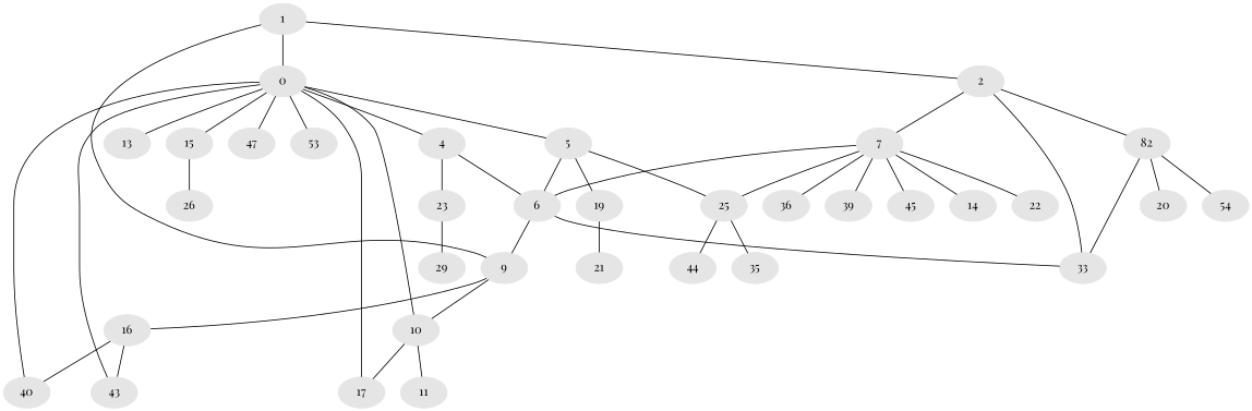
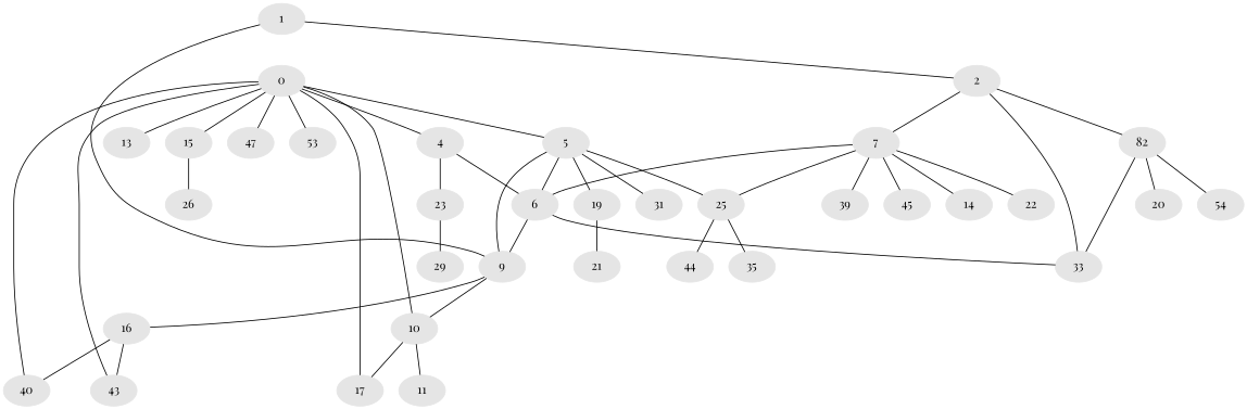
  graph {
    fontname="Playfair Display"
    node [color=gray90 fontname="Playfair Display" style=filled]
    edge [fontname="Playfair Display"]
    1 [super="+48"]
    2 [super="+43"]
    n3 [label=0 super="+6"]
    9
    7 [super="+32"]
    n6 [label=82 super="+26"]
    33
    4 [super="+18"]
    5 [super="+42"]
    10 [super="+51"]
    13
    15 [super="+41"]
    17 [super="+27"]
    40
    n15 [label=43]
    47
    53
    16 [super="+34"]
    n19 [label=6 super="+52"]
    25 [super="+50"]
    14 [super="+30"]
    22
-   36
    39
    45
    20 [super="+37"]
    54
    23 [super="+49"]
    19 [super="+28"]
+   31
    11
    n32 [label=26]
    29
    21
    44
    35
    1 -- 2
-   1 -- n3 [weight=2]
    1 -- 9
    2 -- 7
    2 -- n6
    2 -- 33
    n3 -- 4
    n3 -- 5
    n3 -- 10
    n3 -- 13
    n3 -- 15
    n3 -- 17
    n3 -- 40
    n3 -- n15
    n3 -- 47
    n3 -- 53
    9 -- 10
    9 -- 16
    7 -- n19
    7 -- 25
    7 -- 14
    7 -- 22
-   7 -- 36
    7 -- 39
    7 -- 45
    n6 -- 33
    n6 -- 20
    n6 -- 54
    4 -- n19
    4 -- 23
+   5 -- 9
    5 -- n19
    5 -- 25
    5 -- 19
+   5 -- 31
    10 -- 17
    10 -- 11
    15 -- n32
    16 -- 40
    16 -- n15
    n19 -- 9
    n19 -- 33
    25 -- 44
    25 -- 35
    23 -- 29
    19 -- 21
  }
